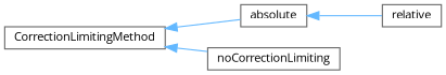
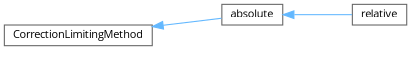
  digraph {
    fontname="Open Sans"
    rankdir=LR
    node [color=grey40 fillcolor=white fontname="Open Sans" fontsize=10 shape=box style=filled]
    edge [color=steelblue1 dir=back fontname="Open Sans" fontsize=10 labelfontname=Helvetica labelfontsize=10 style=solid]
    n1 [height=0.2 label=CorrectionLimitingMethod width=0.4]
    n2 [height=0.2 label=absolute width=0.4]
-   n3 [height=0.2 label=noCorrectionLimiting width=0.4]
    n4 [height=0.2 label=relative width=0.4]
    n1 -> n2
-   n1 -> n3
    n2 -> n4
  }
